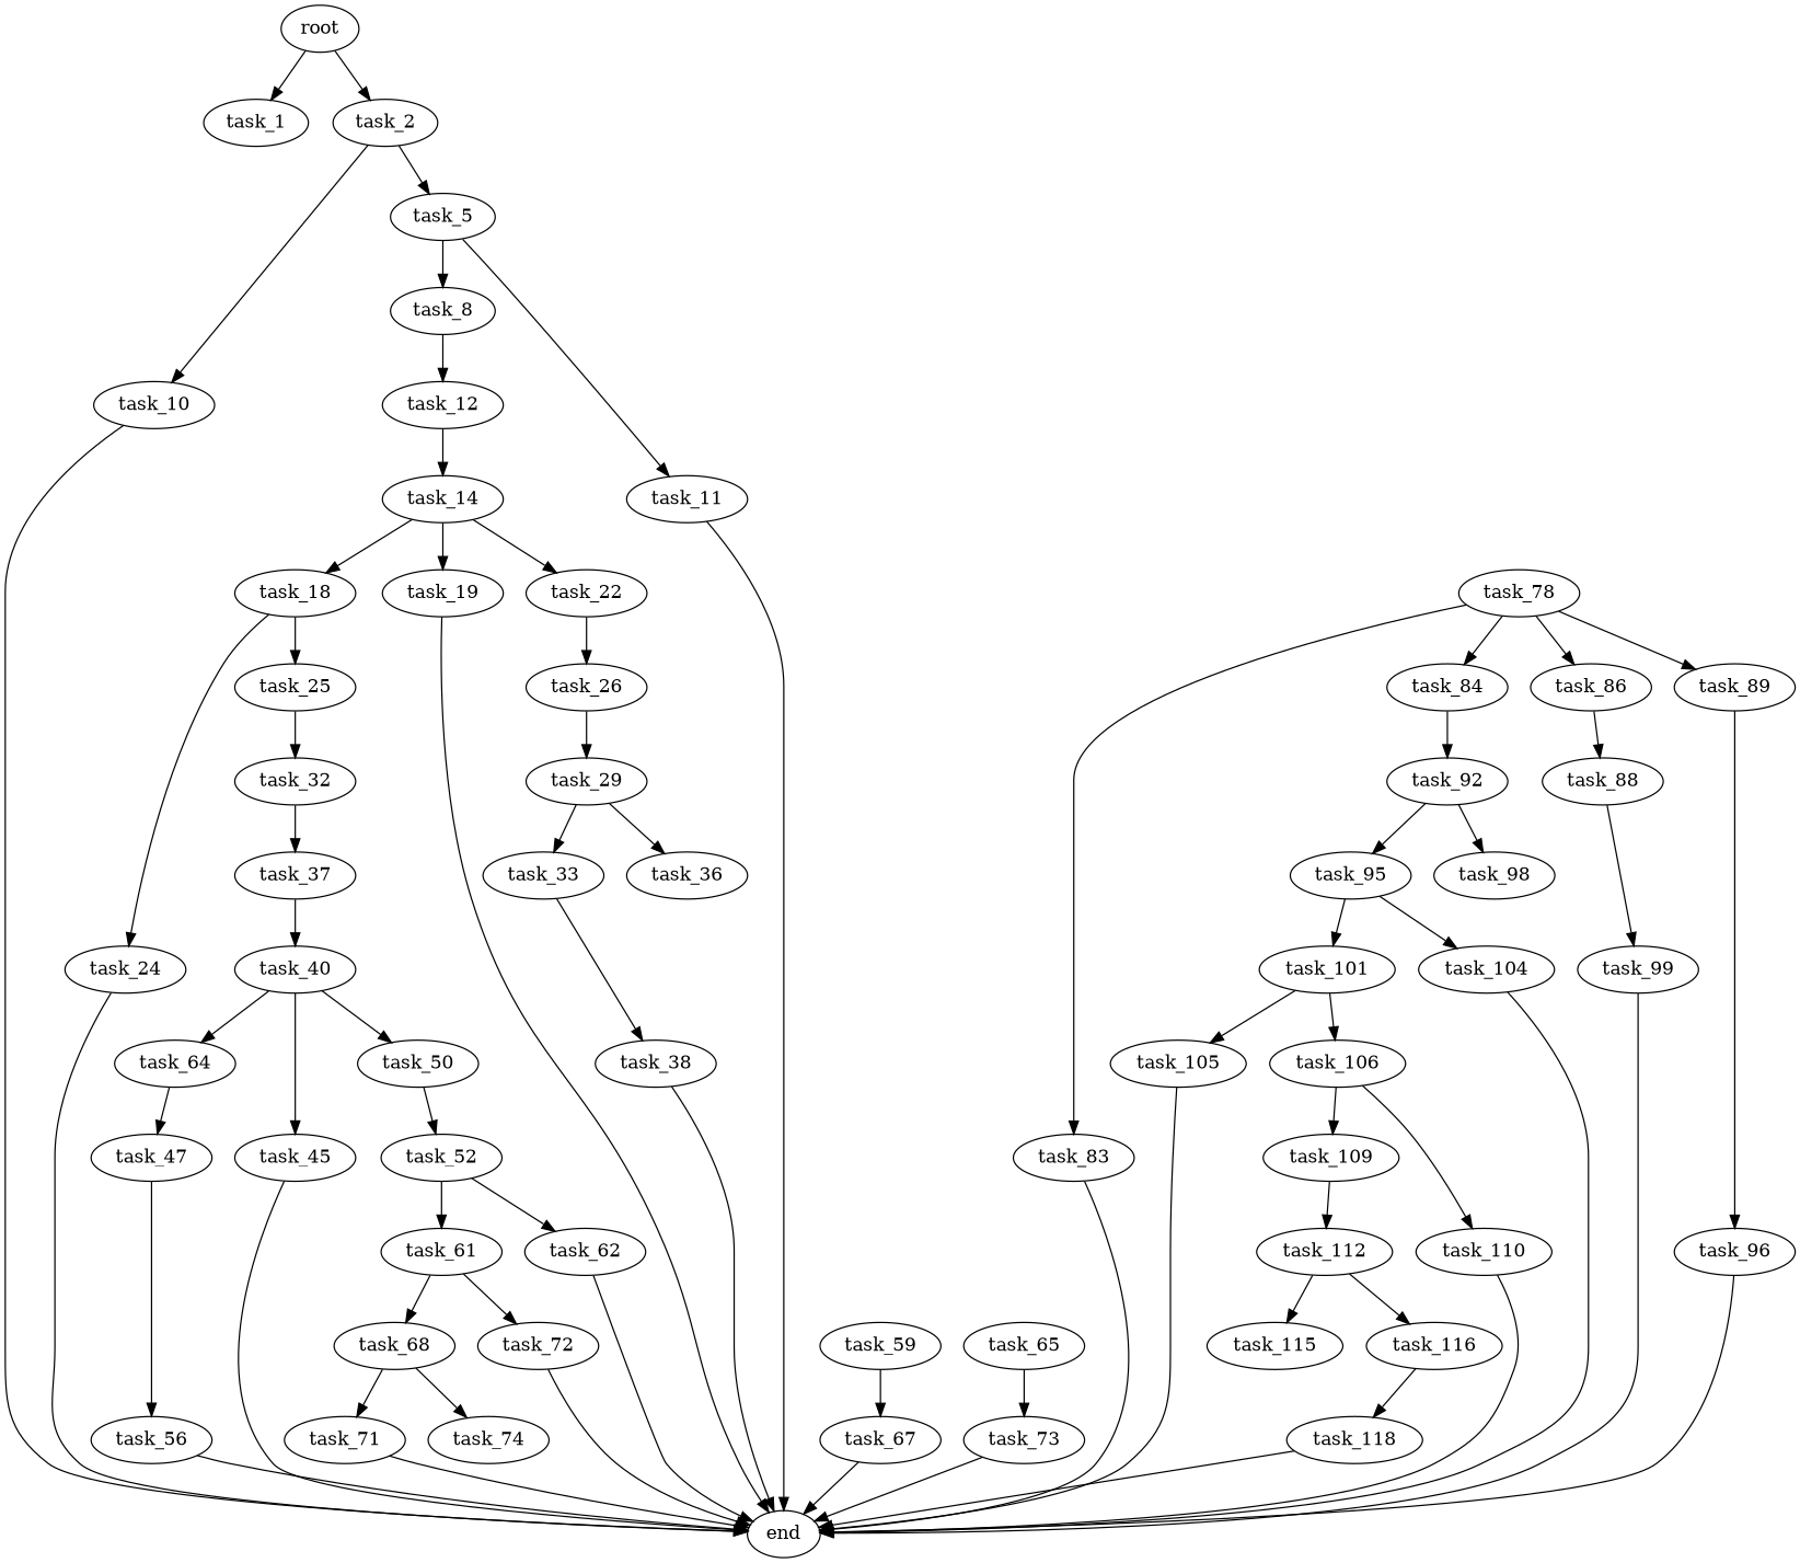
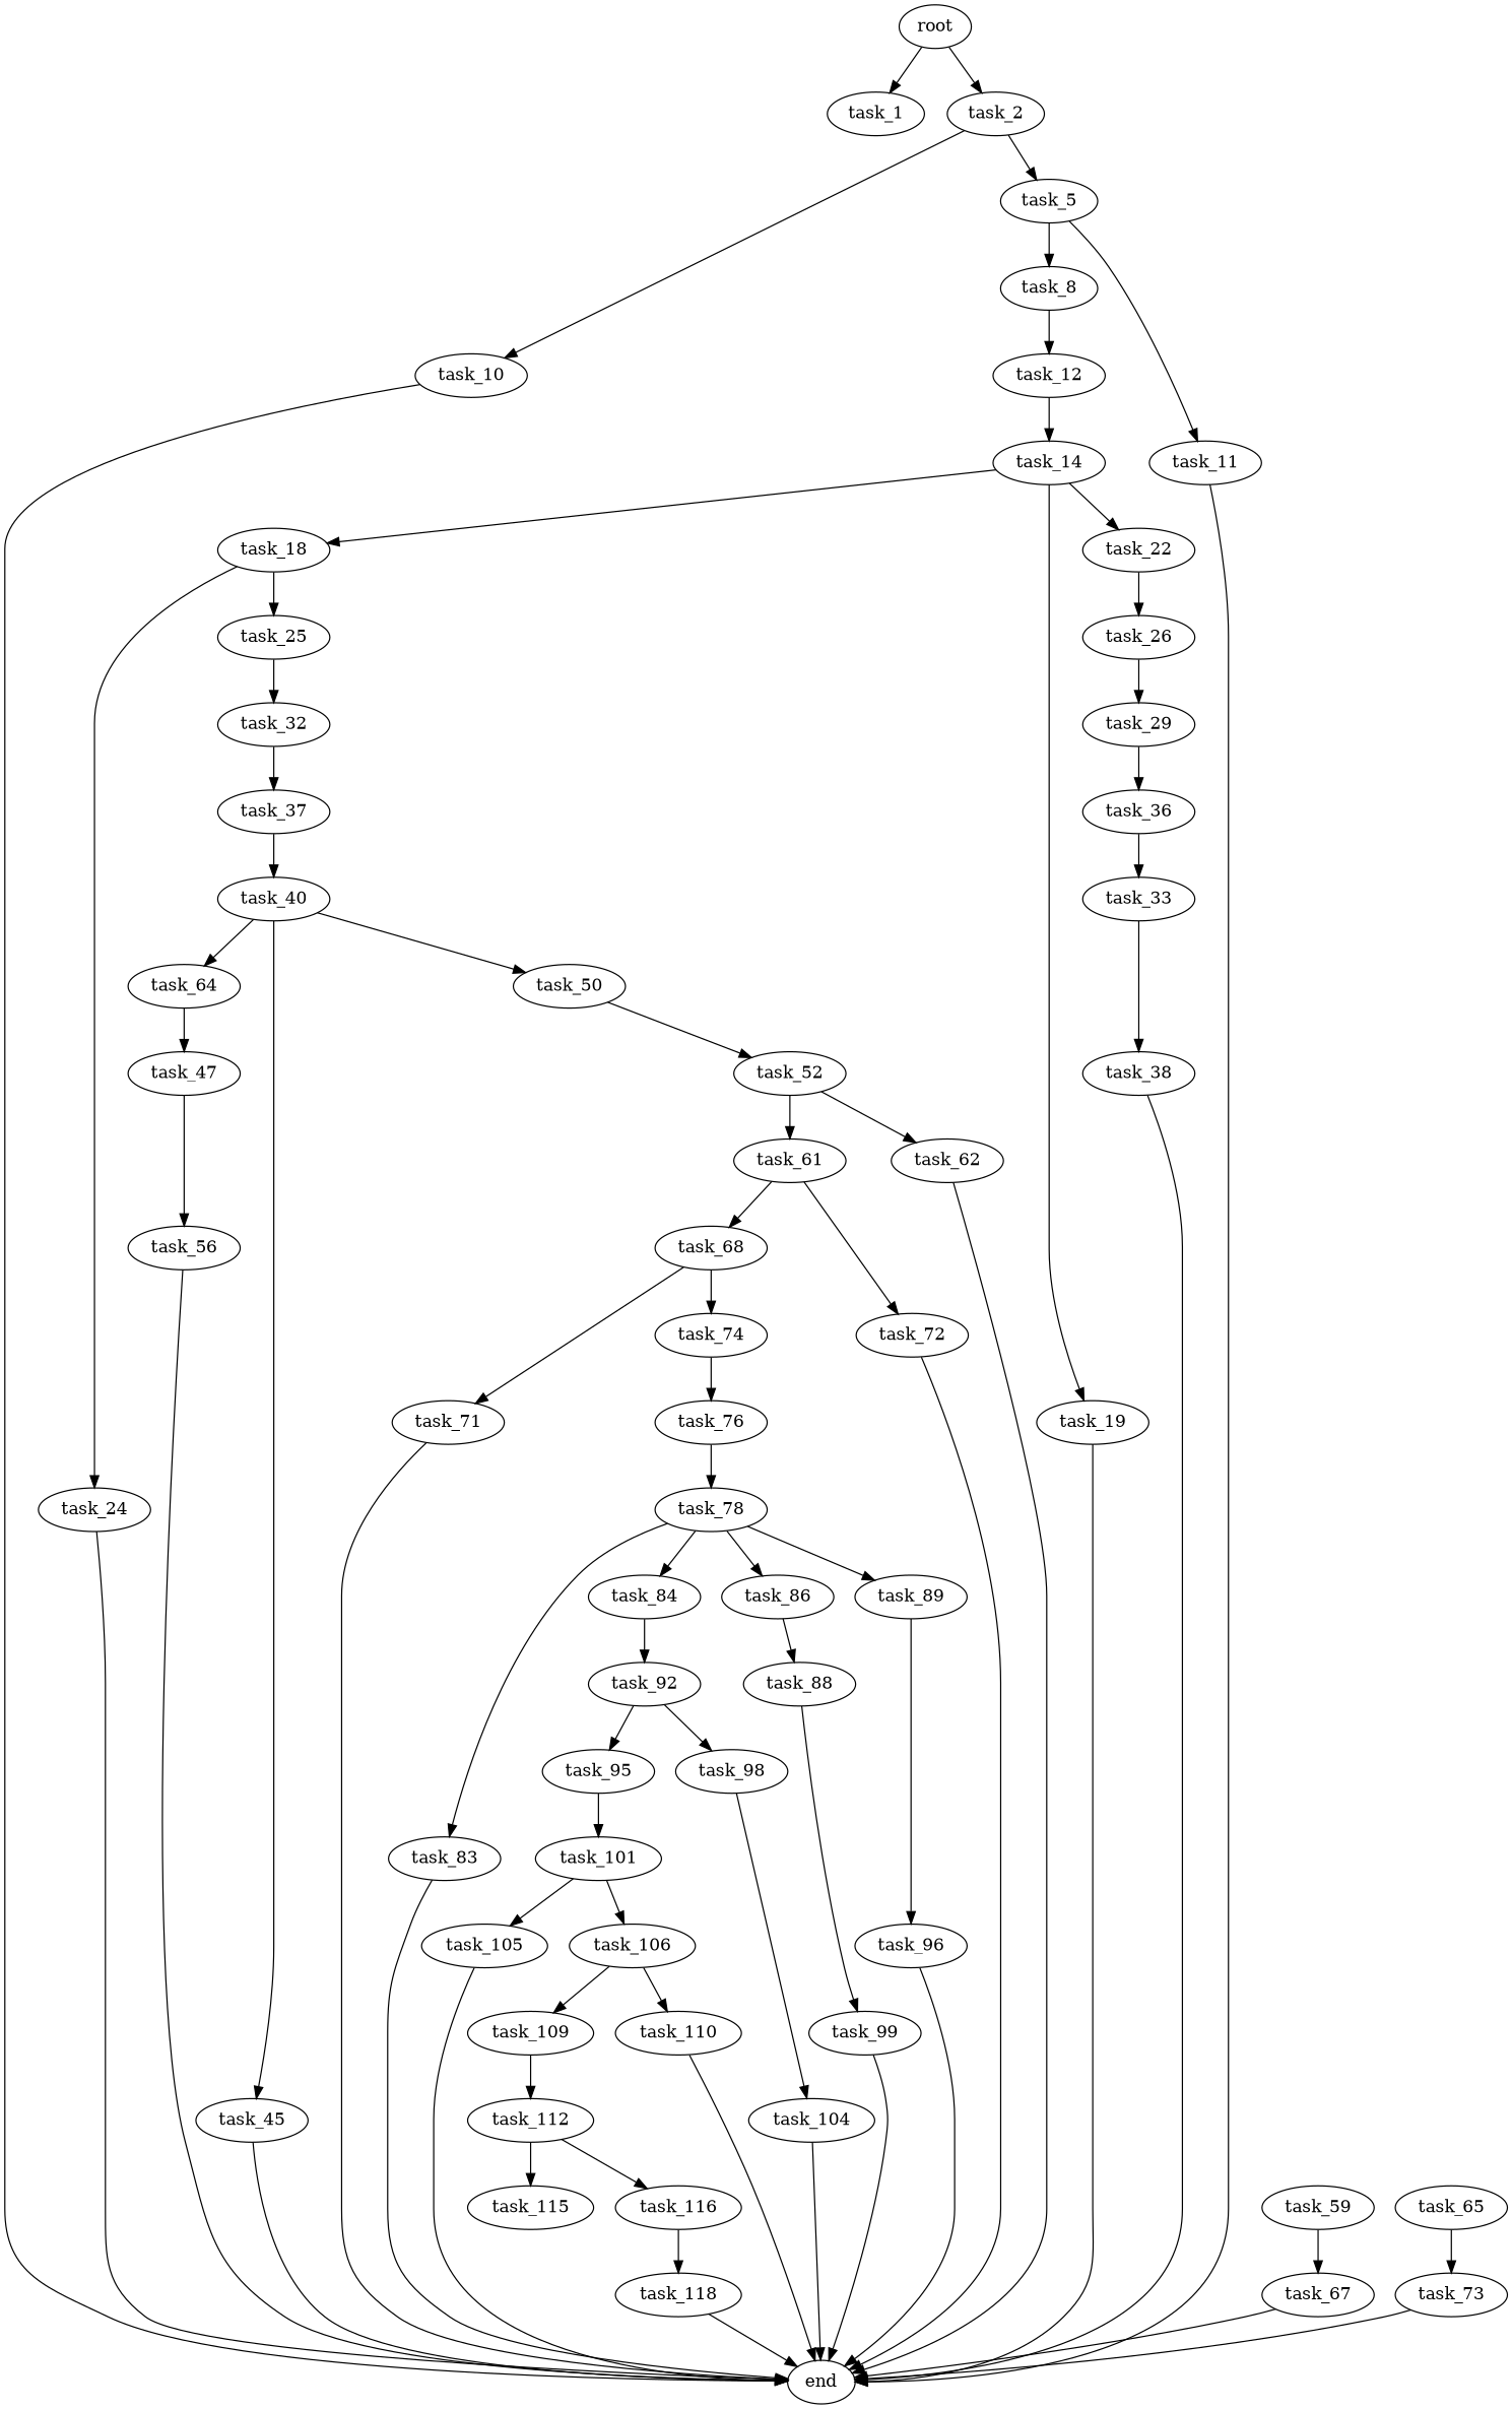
  digraph {
    root
    task_1
    task_2
    task_10
    task_5
    end
    task_8
    task_11
    task_12
    task_14
    task_18
    task_19
    task_22
    task_24
    task_25
    task_26
    task_32
    task_29
    task_37
    task_33
    task_36
    task_38
    task_40
    n24 [label=task_64]
    task_45
    task_50
    task_47
    task_52
    task_56
    task_61
    task_62
    task_68
    task_72
    task_59
    task_67
    task_65
    task_73
    task_71
    task_74
+   task_76
    task_78
    task_83
    task_84
    task_86
    task_89
    task_92
    task_88
    task_96
    task_95
    task_98
    task_99
    task_101
    task_104
    task_105
    task_106
    task_109
    task_110
    task_112
    task_115
    task_116
    task_118
    root -> task_1
    root -> task_2
    task_2 -> task_10
    task_2 -> task_5
    task_10 -> end
    task_5 -> task_8
    task_5 -> task_11
    task_8 -> task_12
    task_11 -> end
    task_12 -> task_14
    task_14 -> task_18
    task_14 -> task_19
    task_14 -> task_22
    task_18 -> task_24
    task_18 -> task_25
    task_19 -> end
    task_22 -> task_26
    task_24 -> end
    task_25 -> task_32
    task_26 -> task_29
    task_32 -> task_37
-   task_29 -> task_33
+   task_36 -> task_33
    task_29 -> task_36
    task_37 -> task_40
    task_33 -> task_38
    task_38 -> end
    task_40 -> n24
    task_40 -> task_45
    task_40 -> task_50
    n24 -> task_47
    task_45 -> end
    task_50 -> task_52
    task_47 -> task_56
    task_52 -> task_61
    task_52 -> task_62
    task_56 -> end
    task_61 -> task_68
    task_61 -> task_72
    task_62 -> end
    task_68 -> task_71
    task_68 -> task_74
    task_72 -> end
    task_59 -> task_67
    task_67 -> end
    task_65 -> task_73
    task_73 -> end
    task_71 -> end
+   task_74 -> task_76
+   task_76 -> task_78
    task_78 -> task_83
    task_78 -> task_84
    task_78 -> task_86
    task_78 -> task_89
    task_83 -> end
    task_84 -> task_92
    task_86 -> task_88
    task_89 -> task_96
    task_92 -> task_95
    task_92 -> task_98
    task_88 -> task_99
    task_96 -> end
    task_95 -> task_101
-   task_95 -> task_104
+   task_98 -> task_104
    task_99 -> end
    task_101 -> task_105
    task_101 -> task_106
    task_104 -> end
    task_105 -> end
    task_106 -> task_109
    task_106 -> task_110
    task_109 -> task_112
    task_110 -> end
    task_112 -> task_115
    task_112 -> task_116
    task_116 -> task_118
    task_118 -> end
  }
